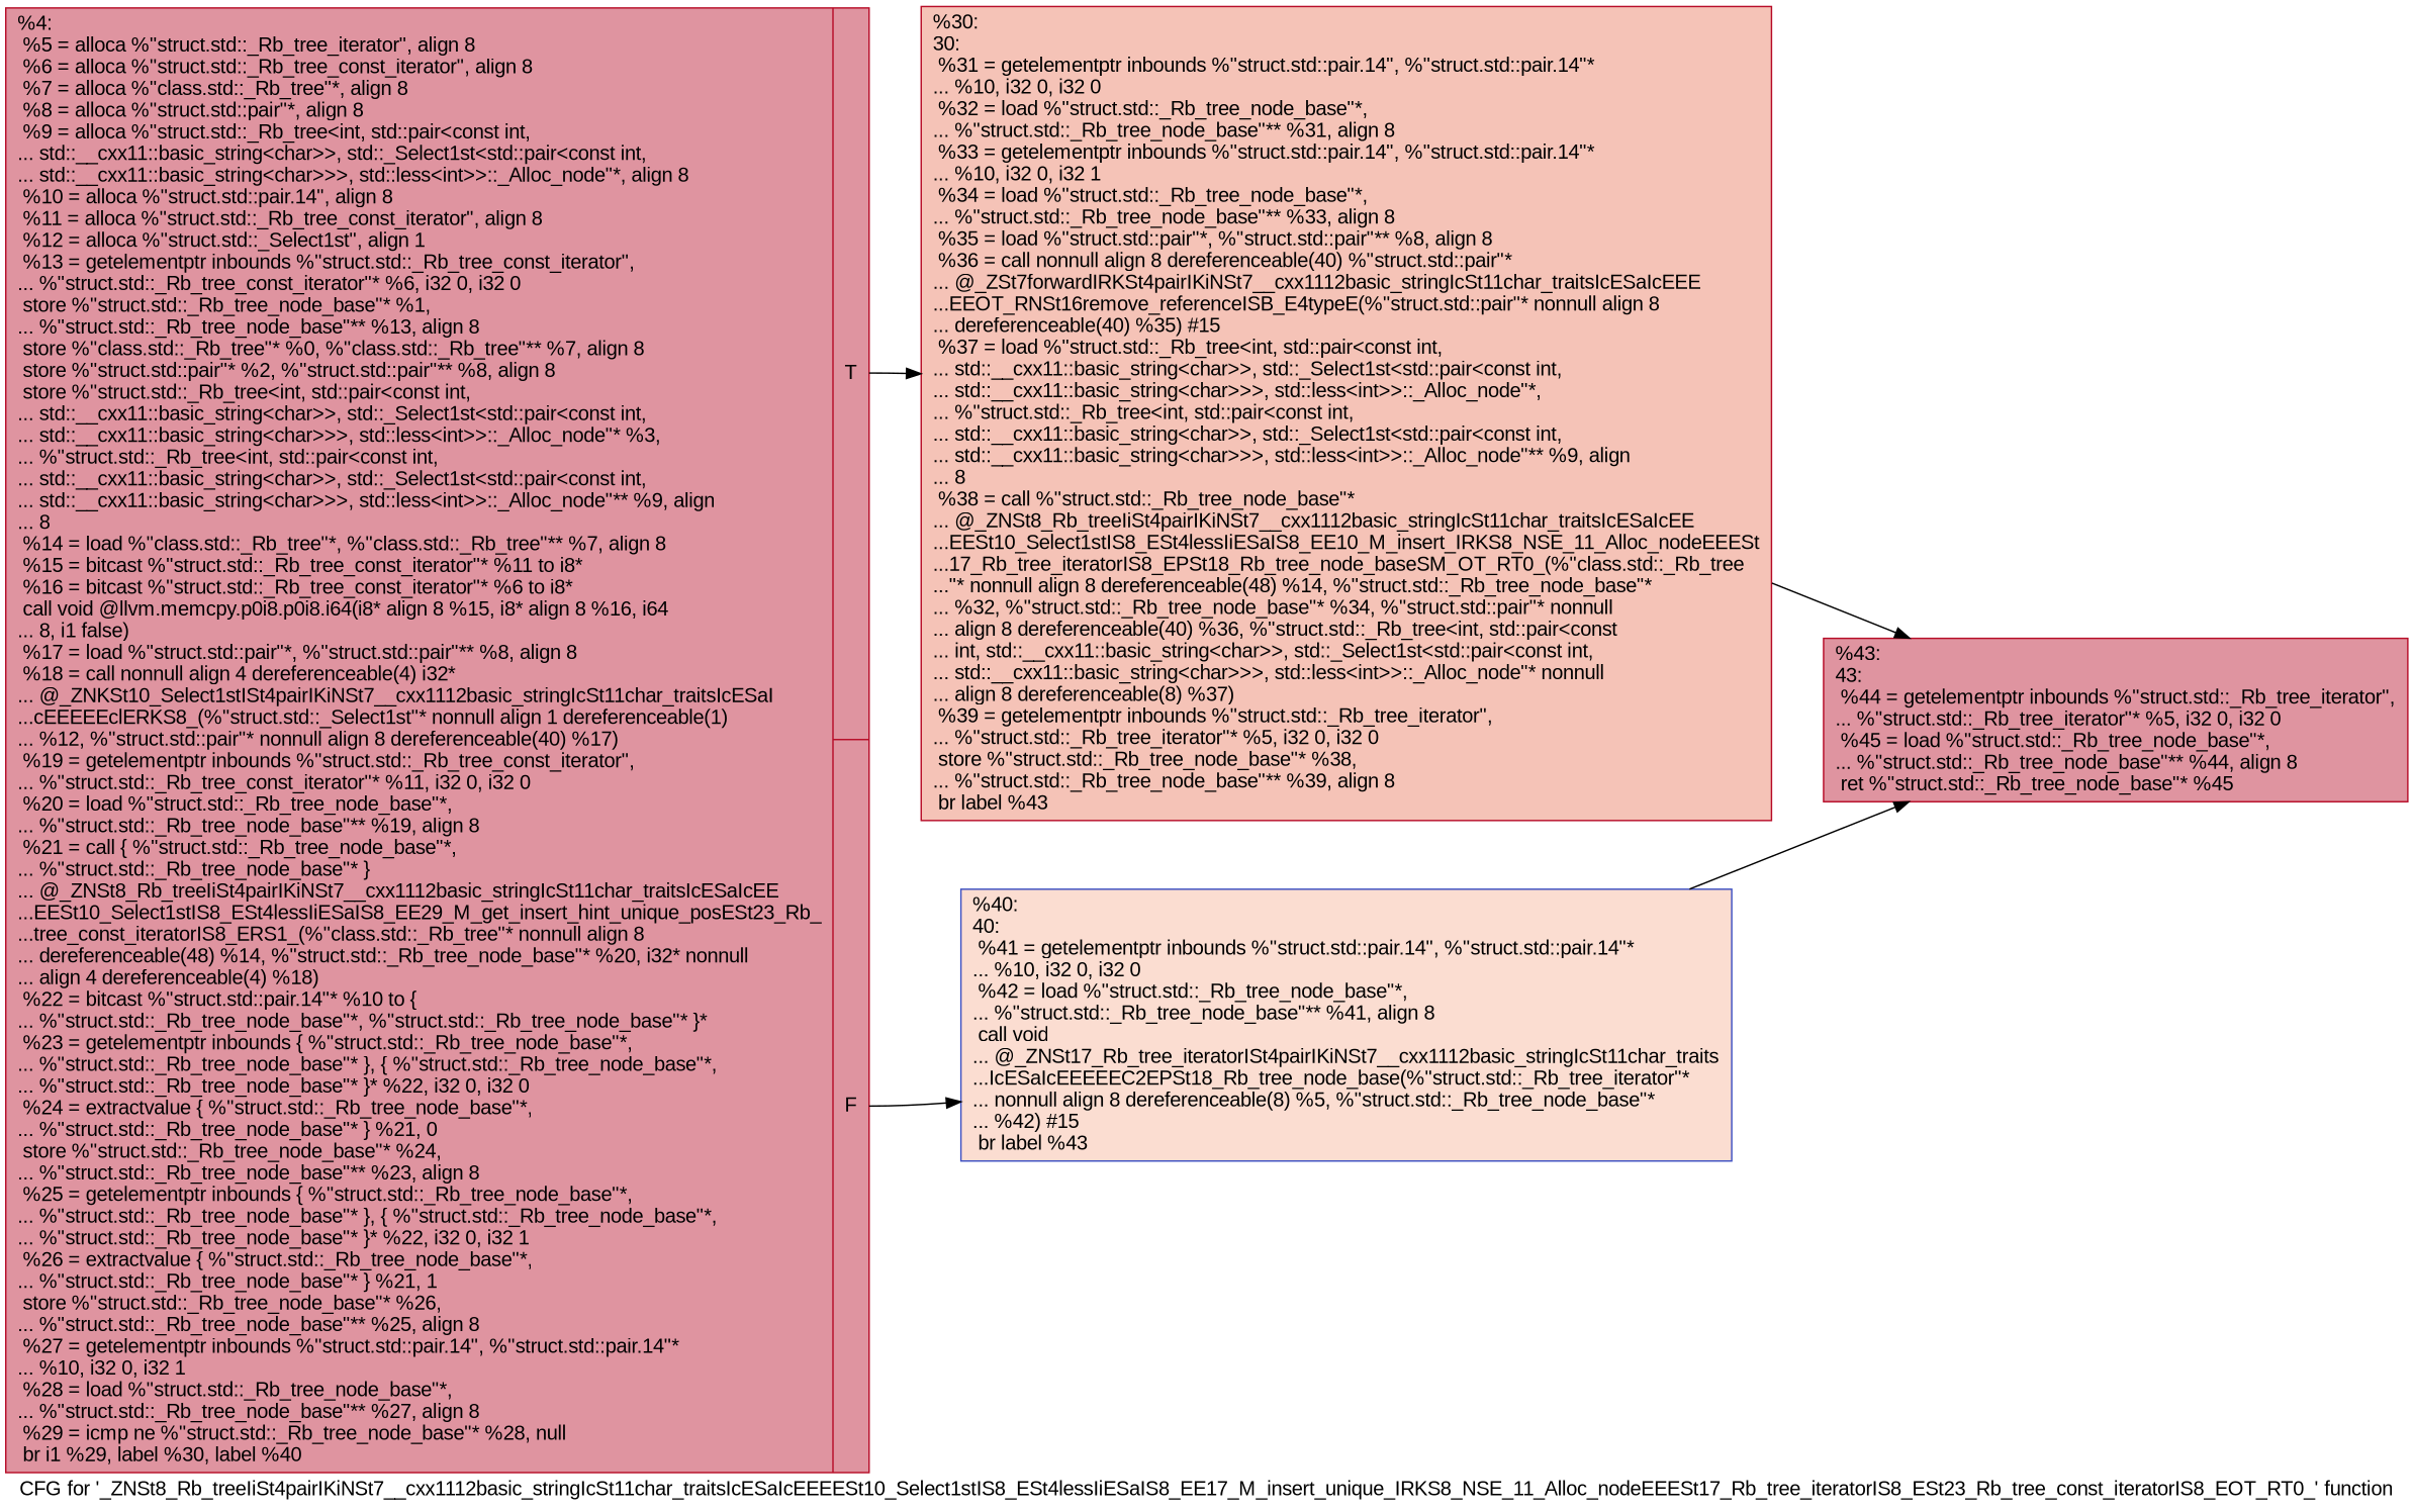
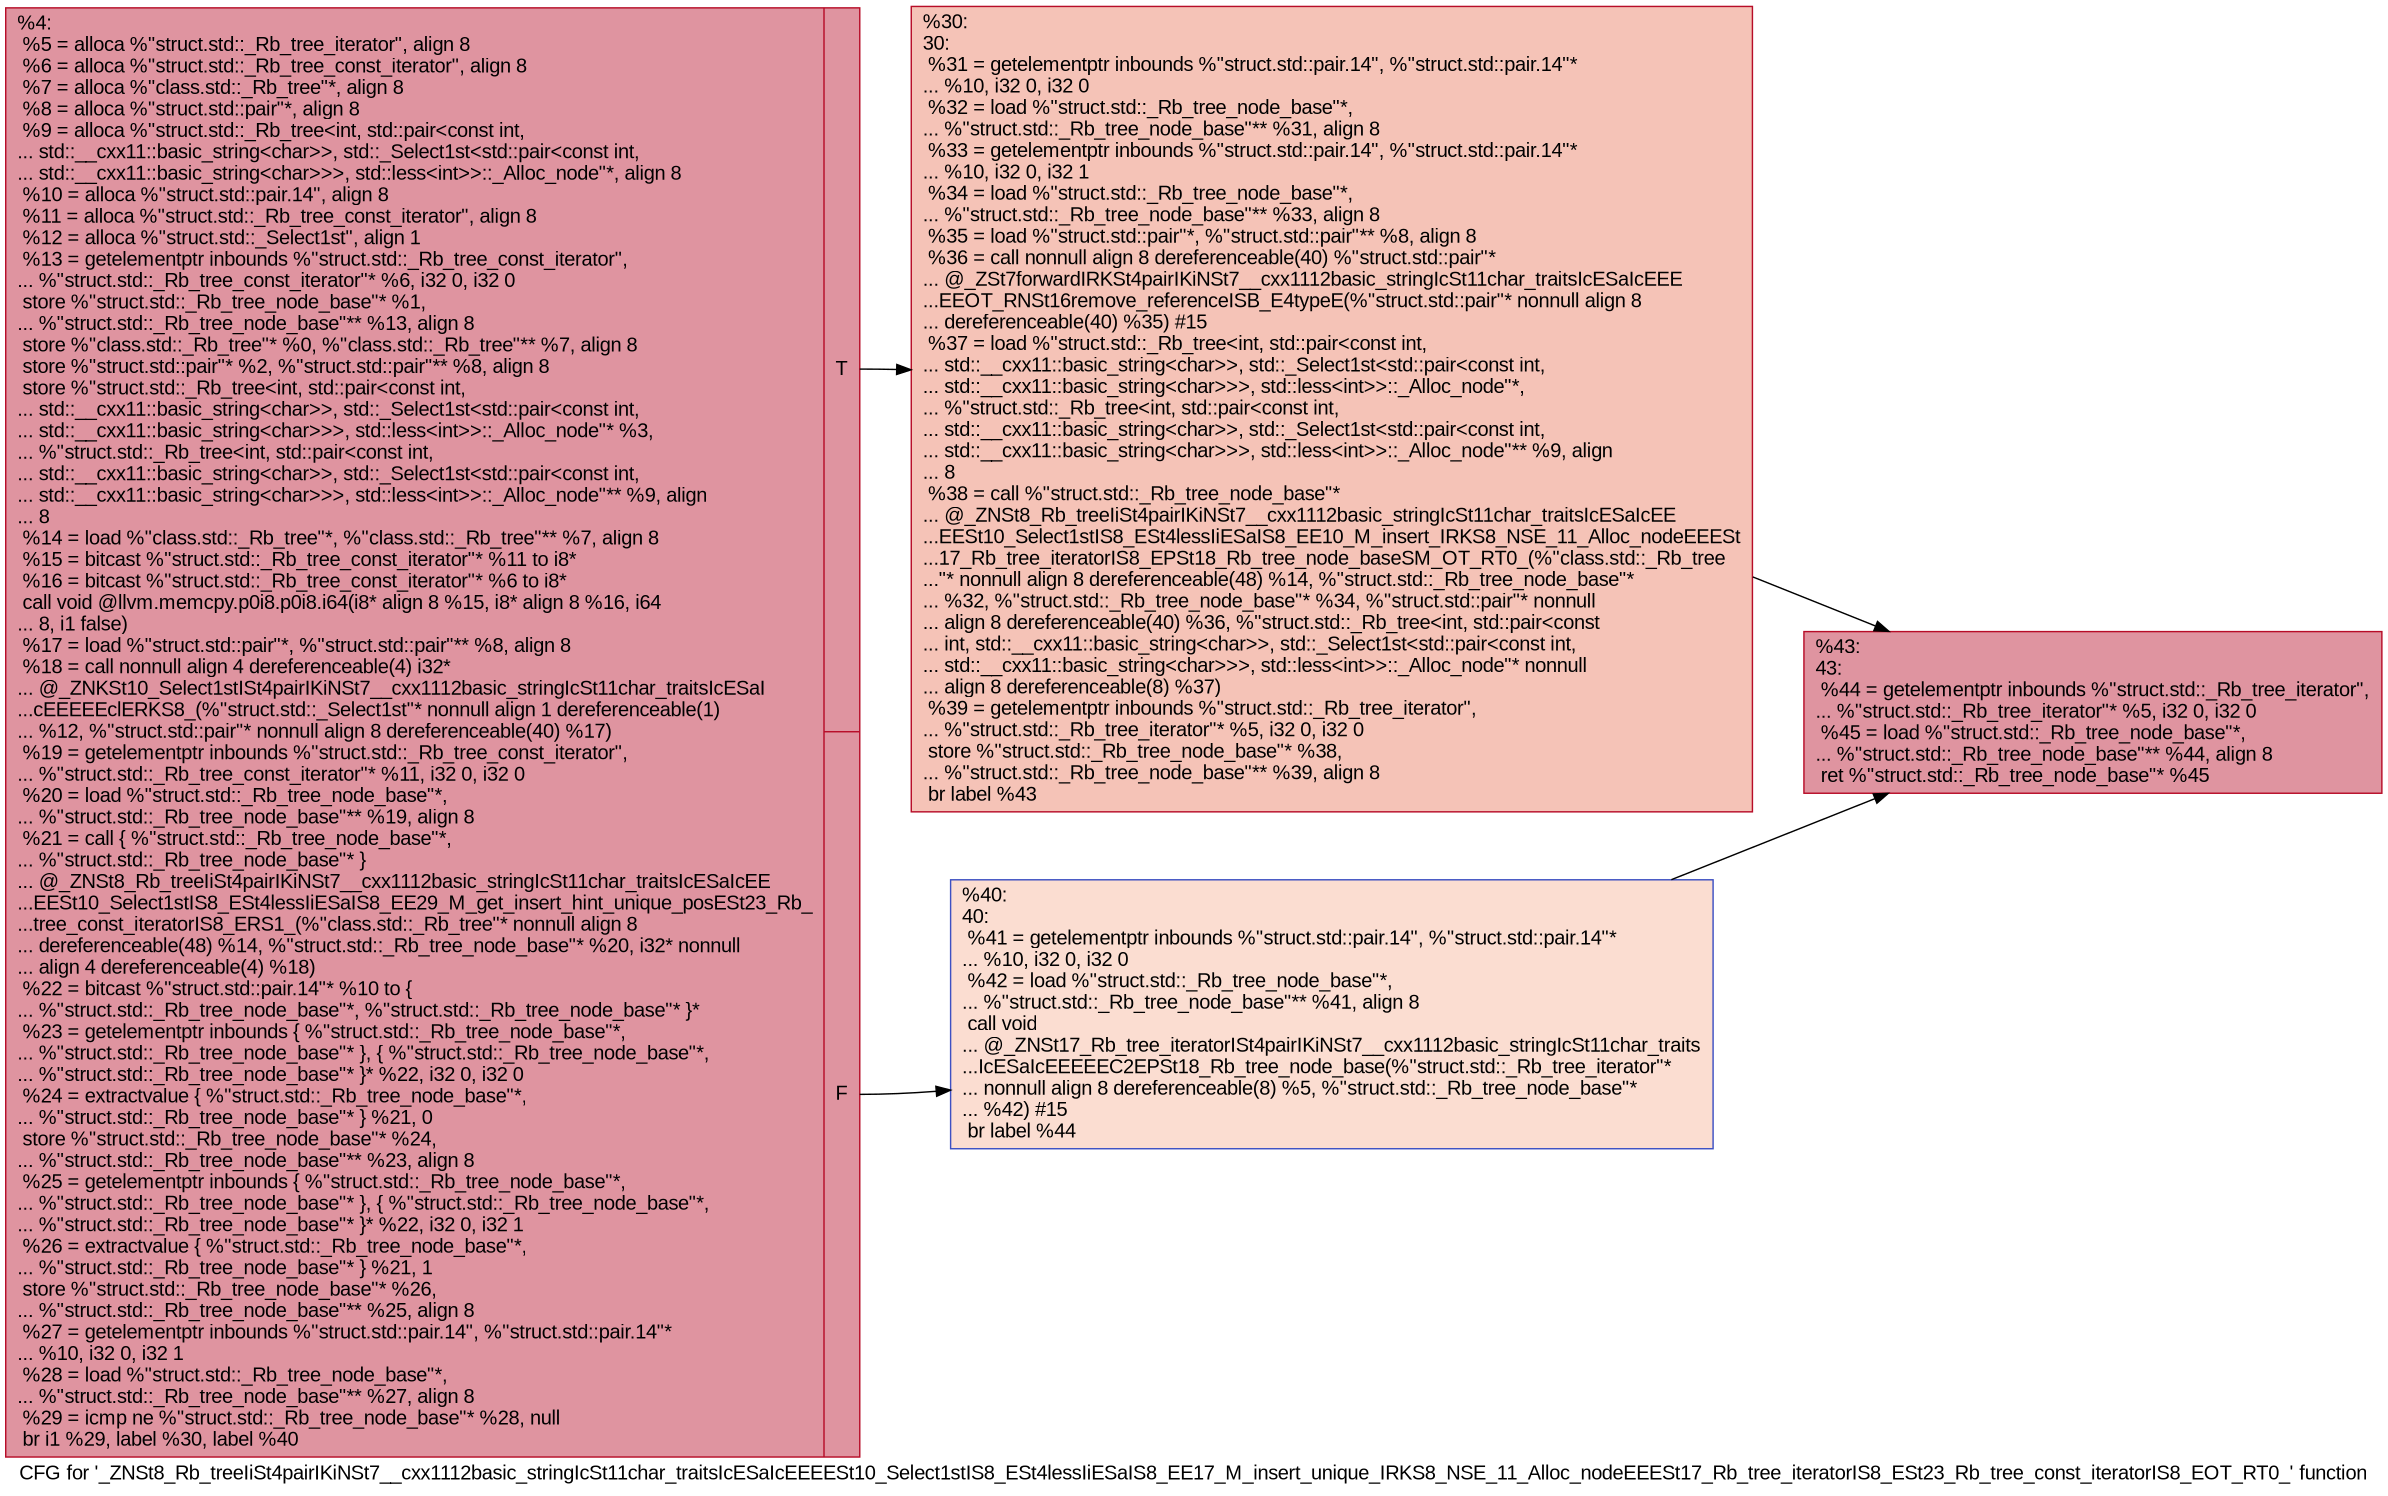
  digraph {
    label="CFG for '_ZNSt8_Rb_treeIiSt4pairIKiNSt7__cxx1112basic_stringIcSt11char_traitsIcESaIcEEEESt10_Select1stIS8_ESt4lessIiESaIS8_EE17_M_insert_unique_IRKS8_NSE_11_Alloc_nodeEEESt17_Rb_tree_iteratorIS8_ESt23_Rb_tree_const_iteratorIS8_EOT_RT0_' function"
    rankdir=LR
    fontname="Liberation Sans"
    node [color="#b70d28ff" fillcolor="#b70d2870" shape=record style=filled fontname="Liberation Sans"]
    edge [fontname="Liberation Sans"]
    n1 [label="{%4:\l  %5 = alloca %\"struct.std::_Rb_tree_iterator\", align 8\l  %6 = alloca %\"struct.std::_Rb_tree_const_iterator\", align 8\l  %7 = alloca %\"class.std::_Rb_tree\"*, align 8\l  %8 = alloca %\"struct.std::pair\"*, align 8\l  %9 = alloca %\"struct.std::_Rb_tree\<int, std::pair\<const int,\l... std::__cxx11::basic_string\<char\>\>, std::_Select1st\<std::pair\<const int,\l... std::__cxx11::basic_string\<char\>\>\>, std::less\<int\>\>::_Alloc_node\"*, align 8\l  %10 = alloca %\"struct.std::pair.14\", align 8\l  %11 = alloca %\"struct.std::_Rb_tree_const_iterator\", align 8\l  %12 = alloca %\"struct.std::_Select1st\", align 1\l  %13 = getelementptr inbounds %\"struct.std::_Rb_tree_const_iterator\",\l... %\"struct.std::_Rb_tree_const_iterator\"* %6, i32 0, i32 0\l  store %\"struct.std::_Rb_tree_node_base\"* %1,\l... %\"struct.std::_Rb_tree_node_base\"** %13, align 8\l  store %\"class.std::_Rb_tree\"* %0, %\"class.std::_Rb_tree\"** %7, align 8\l  store %\"struct.std::pair\"* %2, %\"struct.std::pair\"** %8, align 8\l  store %\"struct.std::_Rb_tree\<int, std::pair\<const int,\l... std::__cxx11::basic_string\<char\>\>, std::_Select1st\<std::pair\<const int,\l... std::__cxx11::basic_string\<char\>\>\>, std::less\<int\>\>::_Alloc_node\"* %3,\l... %\"struct.std::_Rb_tree\<int, std::pair\<const int,\l... std::__cxx11::basic_string\<char\>\>, std::_Select1st\<std::pair\<const int,\l... std::__cxx11::basic_string\<char\>\>\>, std::less\<int\>\>::_Alloc_node\"** %9, align\l... 8\l  %14 = load %\"class.std::_Rb_tree\"*, %\"class.std::_Rb_tree\"** %7, align 8\l  %15 = bitcast %\"struct.std::_Rb_tree_const_iterator\"* %11 to i8*\l  %16 = bitcast %\"struct.std::_Rb_tree_const_iterator\"* %6 to i8*\l  call void @llvm.memcpy.p0i8.p0i8.i64(i8* align 8 %15, i8* align 8 %16, i64\l... 8, i1 false)\l  %17 = load %\"struct.std::pair\"*, %\"struct.std::pair\"** %8, align 8\l  %18 = call nonnull align 4 dereferenceable(4) i32*\l... @_ZNKSt10_Select1stISt4pairIKiNSt7__cxx1112basic_stringIcSt11char_traitsIcESaI\l...cEEEEEclERKS8_(%\"struct.std::_Select1st\"* nonnull align 1 dereferenceable(1)\l... %12, %\"struct.std::pair\"* nonnull align 8 dereferenceable(40) %17)\l  %19 = getelementptr inbounds %\"struct.std::_Rb_tree_const_iterator\",\l... %\"struct.std::_Rb_tree_const_iterator\"* %11, i32 0, i32 0\l  %20 = load %\"struct.std::_Rb_tree_node_base\"*,\l... %\"struct.std::_Rb_tree_node_base\"** %19, align 8\l  %21 = call \{ %\"struct.std::_Rb_tree_node_base\"*,\l... %\"struct.std::_Rb_tree_node_base\"* \}\l... @_ZNSt8_Rb_treeIiSt4pairIKiNSt7__cxx1112basic_stringIcSt11char_traitsIcESaIcEE\l...EESt10_Select1stIS8_ESt4lessIiESaIS8_EE29_M_get_insert_hint_unique_posESt23_Rb_\l...tree_const_iteratorIS8_ERS1_(%\"class.std::_Rb_tree\"* nonnull align 8\l... dereferenceable(48) %14, %\"struct.std::_Rb_tree_node_base\"* %20, i32* nonnull\l... align 4 dereferenceable(4) %18)\l  %22 = bitcast %\"struct.std::pair.14\"* %10 to \{\l... %\"struct.std::_Rb_tree_node_base\"*, %\"struct.std::_Rb_tree_node_base\"* \}*\l  %23 = getelementptr inbounds \{ %\"struct.std::_Rb_tree_node_base\"*,\l... %\"struct.std::_Rb_tree_node_base\"* \}, \{ %\"struct.std::_Rb_tree_node_base\"*,\l... %\"struct.std::_Rb_tree_node_base\"* \}* %22, i32 0, i32 0\l  %24 = extractvalue \{ %\"struct.std::_Rb_tree_node_base\"*,\l... %\"struct.std::_Rb_tree_node_base\"* \} %21, 0\l  store %\"struct.std::_Rb_tree_node_base\"* %24,\l... %\"struct.std::_Rb_tree_node_base\"** %23, align 8\l  %25 = getelementptr inbounds \{ %\"struct.std::_Rb_tree_node_base\"*,\l... %\"struct.std::_Rb_tree_node_base\"* \}, \{ %\"struct.std::_Rb_tree_node_base\"*,\l... %\"struct.std::_Rb_tree_node_base\"* \}* %22, i32 0, i32 1\l  %26 = extractvalue \{ %\"struct.std::_Rb_tree_node_base\"*,\l... %\"struct.std::_Rb_tree_node_base\"* \} %21, 1\l  store %\"struct.std::_Rb_tree_node_base\"* %26,\l... %\"struct.std::_Rb_tree_node_base\"** %25, align 8\l  %27 = getelementptr inbounds %\"struct.std::pair.14\", %\"struct.std::pair.14\"*\l... %10, i32 0, i32 1\l  %28 = load %\"struct.std::_Rb_tree_node_base\"*,\l... %\"struct.std::_Rb_tree_node_base\"** %27, align 8\l  %29 = icmp ne %\"struct.std::_Rb_tree_node_base\"* %28, null\l  br i1 %29, label %30, label %40\l|{<s0>T|<s1>F}}"]
    n2 [fillcolor="#e8765c70" label="{%30:\l30:                                               \l  %31 = getelementptr inbounds %\"struct.std::pair.14\", %\"struct.std::pair.14\"*\l... %10, i32 0, i32 0\l  %32 = load %\"struct.std::_Rb_tree_node_base\"*,\l... %\"struct.std::_Rb_tree_node_base\"** %31, align 8\l  %33 = getelementptr inbounds %\"struct.std::pair.14\", %\"struct.std::pair.14\"*\l... %10, i32 0, i32 1\l  %34 = load %\"struct.std::_Rb_tree_node_base\"*,\l... %\"struct.std::_Rb_tree_node_base\"** %33, align 8\l  %35 = load %\"struct.std::pair\"*, %\"struct.std::pair\"** %8, align 8\l  %36 = call nonnull align 8 dereferenceable(40) %\"struct.std::pair\"*\l... @_ZSt7forwardIRKSt4pairIKiNSt7__cxx1112basic_stringIcSt11char_traitsIcESaIcEEE\l...EEOT_RNSt16remove_referenceISB_E4typeE(%\"struct.std::pair\"* nonnull align 8\l... dereferenceable(40) %35) #15\l  %37 = load %\"struct.std::_Rb_tree\<int, std::pair\<const int,\l... std::__cxx11::basic_string\<char\>\>, std::_Select1st\<std::pair\<const int,\l... std::__cxx11::basic_string\<char\>\>\>, std::less\<int\>\>::_Alloc_node\"*,\l... %\"struct.std::_Rb_tree\<int, std::pair\<const int,\l... std::__cxx11::basic_string\<char\>\>, std::_Select1st\<std::pair\<const int,\l... std::__cxx11::basic_string\<char\>\>\>, std::less\<int\>\>::_Alloc_node\"** %9, align\l... 8\l  %38 = call %\"struct.std::_Rb_tree_node_base\"*\l... @_ZNSt8_Rb_treeIiSt4pairIKiNSt7__cxx1112basic_stringIcSt11char_traitsIcESaIcEE\l...EESt10_Select1stIS8_ESt4lessIiESaIS8_EE10_M_insert_IRKS8_NSE_11_Alloc_nodeEEESt\l...17_Rb_tree_iteratorIS8_EPSt18_Rb_tree_node_baseSM_OT_RT0_(%\"class.std::_Rb_tree\l...\"* nonnull align 8 dereferenceable(48) %14, %\"struct.std::_Rb_tree_node_base\"*\l... %32, %\"struct.std::_Rb_tree_node_base\"* %34, %\"struct.std::pair\"* nonnull\l... align 8 dereferenceable(40) %36, %\"struct.std::_Rb_tree\<int, std::pair\<const\l... int, std::__cxx11::basic_string\<char\>\>, std::_Select1st\<std::pair\<const int,\l... std::__cxx11::basic_string\<char\>\>\>, std::less\<int\>\>::_Alloc_node\"* nonnull\l... align 8 dereferenceable(8) %37)\l  %39 = getelementptr inbounds %\"struct.std::_Rb_tree_iterator\",\l... %\"struct.std::_Rb_tree_iterator\"* %5, i32 0, i32 0\l  store %\"struct.std::_Rb_tree_node_base\"* %38,\l... %\"struct.std::_Rb_tree_node_base\"** %39, align 8\l  br label %43\l}"]
-   n3 [color="#3d50c3ff" fillcolor="#f7b39670" label="{%40:\l40:                                               \l  %41 = getelementptr inbounds %\"struct.std::pair.14\", %\"struct.std::pair.14\"*\l... %10, i32 0, i32 0\l  %42 = load %\"struct.std::_Rb_tree_node_base\"*,\l... %\"struct.std::_Rb_tree_node_base\"** %41, align 8\l  call void\l... @_ZNSt17_Rb_tree_iteratorISt4pairIKiNSt7__cxx1112basic_stringIcSt11char_traits\l...IcESaIcEEEEEC2EPSt18_Rb_tree_node_base(%\"struct.std::_Rb_tree_iterator\"*\l... nonnull align 8 dereferenceable(8) %5, %\"struct.std::_Rb_tree_node_base\"*\l... %42) #15\l  br label %43\l}"]
+   n3 [color="#3d50c3ff" fillcolor="#f7b39670" label="{%40:\l40:                                               \l  %41 = getelementptr inbounds %\"struct.std::pair.14\", %\"struct.std::pair.14\"*\l... %10, i32 0, i32 0\l  %42 = load %\"struct.std::_Rb_tree_node_base\"*,\l... %\"struct.std::_Rb_tree_node_base\"** %41, align 8\l  call void\l... @_ZNSt17_Rb_tree_iteratorISt4pairIKiNSt7__cxx1112basic_stringIcSt11char_traits\l...IcESaIcEEEEEC2EPSt18_Rb_tree_node_base(%\"struct.std::_Rb_tree_iterator\"*\l... nonnull align 8 dereferenceable(8) %5, %\"struct.std::_Rb_tree_node_base\"*\l... %42) #15\l  br label %44\l}"]
    n4 [label="{%43:\l43:                                               \l  %44 = getelementptr inbounds %\"struct.std::_Rb_tree_iterator\",\l... %\"struct.std::_Rb_tree_iterator\"* %5, i32 0, i32 0\l  %45 = load %\"struct.std::_Rb_tree_node_base\"*,\l... %\"struct.std::_Rb_tree_node_base\"** %44, align 8\l  ret %\"struct.std::_Rb_tree_node_base\"* %45\l}"]
    n1 -> n2 [tailport=s0]
    n1 -> n3 [tailport=s1]
    n2 -> n4
    n3 -> n4
  }
